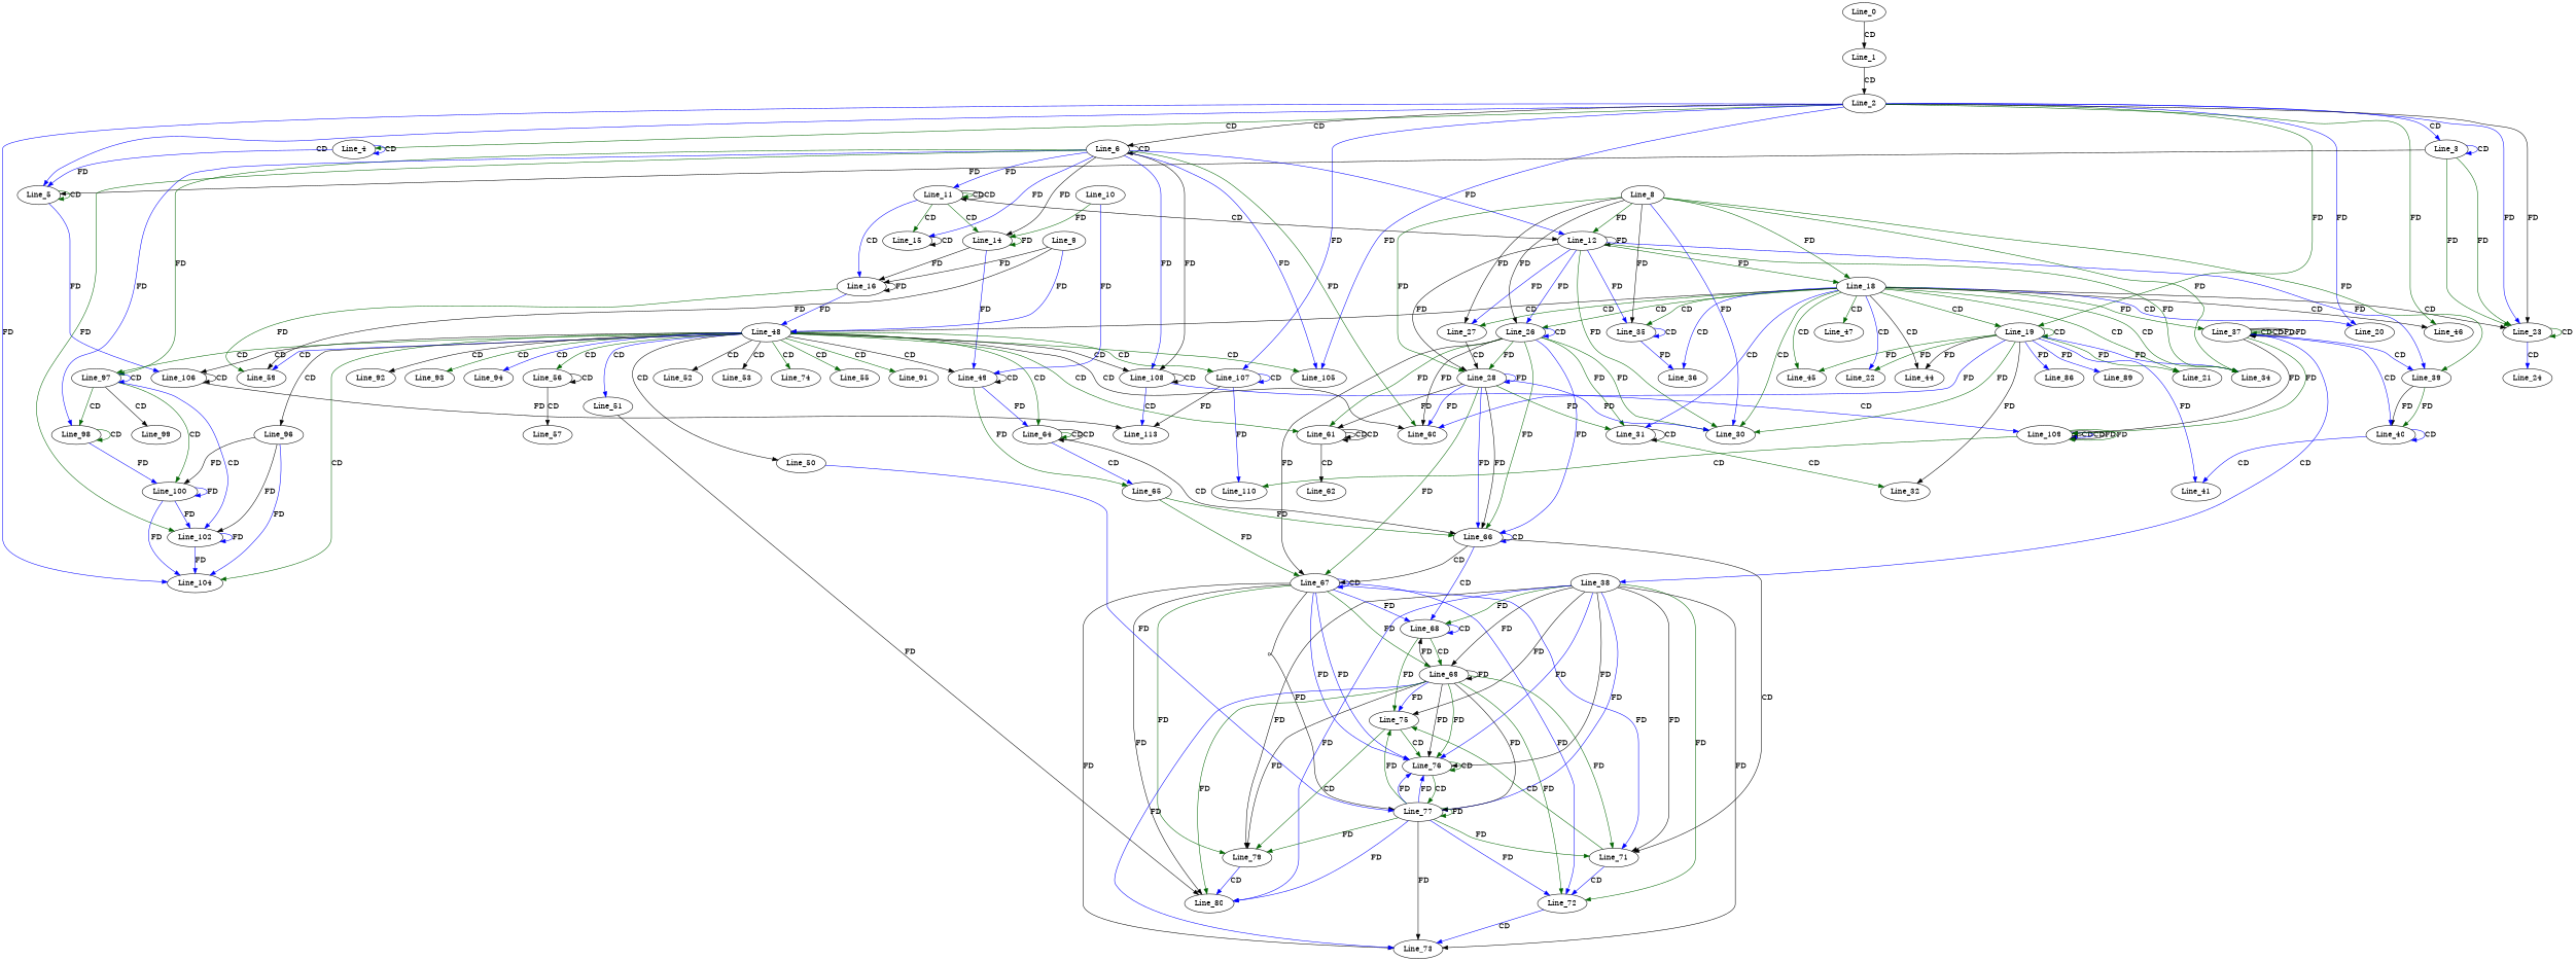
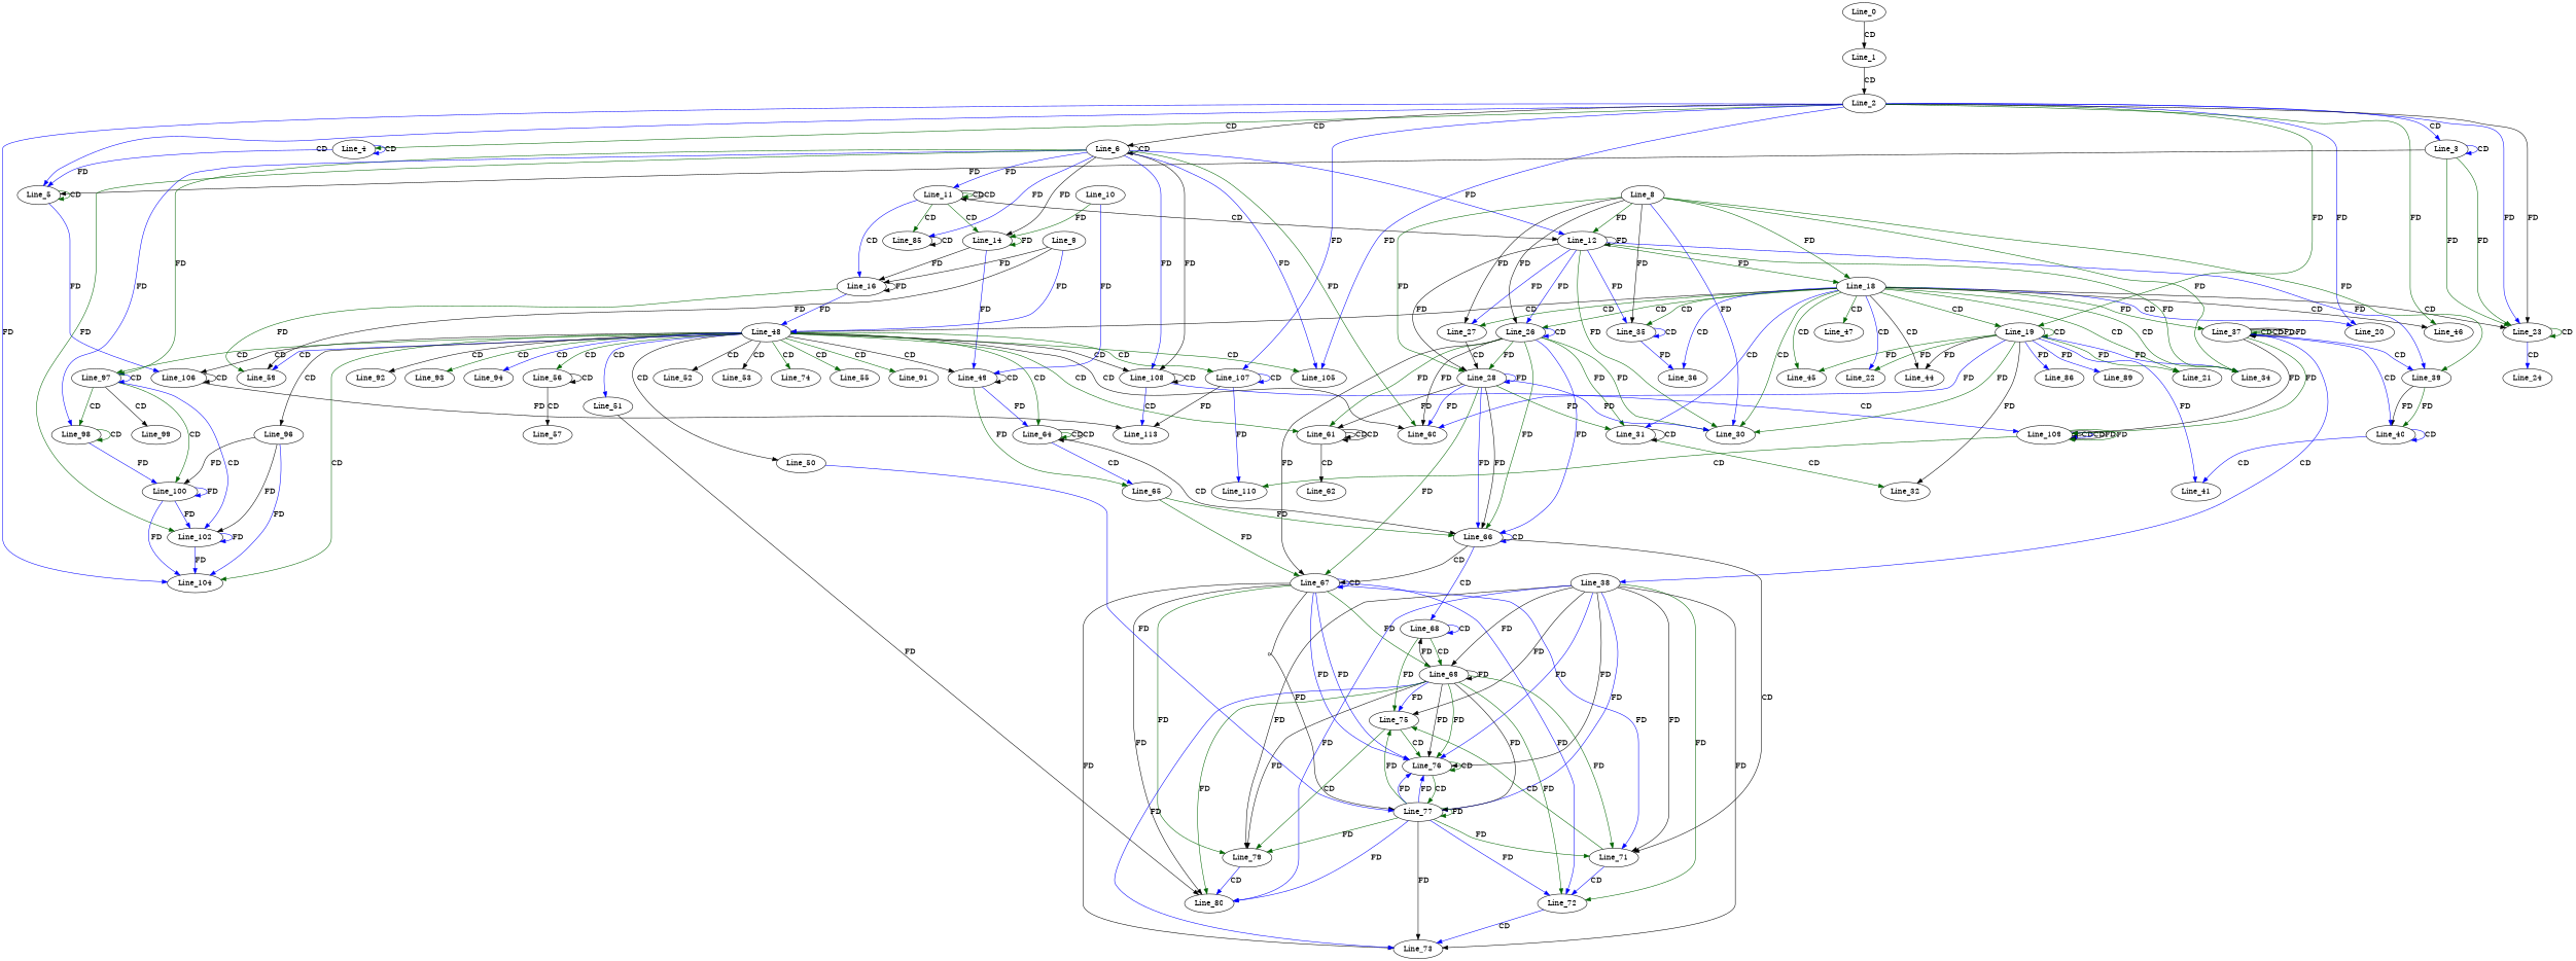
  digraph {
    edge [color=blue]
    Line_0
    Line_1
    Line_2
    Line_3
    Line_4
    Line_5
    Line_6
    Line_19
    Line_20
    Line_23
    Line_46
    Line_104
    Line_105
    Line_107
    Line_106
    Line_11
    Line_12
    Line_14
-   Line_15
+   Line_15 [label=Line_85]
    Line_60
    Line_97
    Line_98
    Line_102
    Line_108
    Line_30
    Line_34
    Line_21
    Line_22
    Line_44
    Line_45
    Line_32
    Line_41
    Line_86
    Line_89
    Line_24
    Line_113
    Line_110
    Line_16
    Line_18
    Line_26
    Line_27
    Line_28
    Line_35
    Line_39
    Line_49
    Line_100
    Line_99
    Line_109
    Line_48
    Line_59
    Line_31
    Line_36
    Line_37
    Line_47
    Line_61
    Line_66
    Line_67
    Line_40
    Line_8
    Line_64
    Line_65
    Line_10
    Line_50
    Line_51
    Line_52
    Line_53
    n67 [label=Line_74]
    Line_55
    Line_56
    Line_91
    Line_92
    Line_93
    Line_94
    Line_96
    Line_9
    Line_38
    Line_62
    Line_68
    Line_71
    Line_69
    Line_72
    Line_73
    Line_76
    Line_77
    Line_79
    Line_80
    Line_75
    Line_57
    Line_0 -> Line_1 [color=black label=CD]
    Line_1 -> Line_2 [color=black label=CD]
    Line_2 -> Line_3 [label=CD]
    Line_2 -> Line_4 [color=darkgreen label=CD]
    Line_2 -> Line_5 [label=CD]
    Line_2 -> Line_6 [color=black label=CD]
    Line_2 -> Line_19 [color=darkgreen label=FD]
    Line_2 -> Line_20 [label=FD]
    Line_2 -> Line_23 [label=FD]
    Line_2 -> Line_23 [color=black label=FD]
    Line_2 -> Line_46 [color=darkgreen label=FD]
    Line_2 -> Line_104 [label=FD]
    Line_2 -> Line_105 [label=FD]
    Line_2 -> Line_107 [label=FD]
    Line_3 -> Line_3 [label=CD]
    Line_3 -> Line_5 [color=black label=FD]
    Line_3 -> Line_23 [color=darkgreen label=FD]
    Line_3 -> Line_23 [color=darkgreen label=FD]
    Line_4 -> Line_4 [label=CD]
    Line_4 -> Line_5 [label=FD]
    Line_5 -> Line_5 [color=darkgreen label=CD]
    Line_5 -> Line_106 [label=FD]
    Line_6 -> Line_6 [color=black label=CD]
    Line_6 -> Line_105 [label=FD]
    Line_6 -> Line_11 [label=FD]
    Line_6 -> Line_12 [label=FD]
    Line_6 -> Line_14 [color=black label=FD]
    Line_6 -> Line_15 [label=FD]
    Line_6 -> Line_60 [color=darkgreen label=FD]
    Line_6 -> Line_97 [color=darkgreen label=FD]
    Line_6 -> Line_98 [label=FD]
    Line_6 -> Line_102 [color=darkgreen label=FD]
    Line_6 -> Line_108 [label=FD]
    Line_6 -> Line_108 [color=black label=FD]
    Line_19 -> Line_19 [color=darkgreen label=CD]
    Line_19 -> Line_60 [label=FD]
    Line_19 -> Line_30 [color=darkgreen label=FD]
    Line_19 -> Line_34 [label=FD]
    Line_19 -> Line_21 [color=darkgreen label=FD]
    Line_19 -> Line_22 [color=darkgreen label=FD]
    Line_19 -> Line_44 [color=black label=FD]
    Line_19 -> Line_45 [color=darkgreen label=FD]
    Line_19 -> Line_32 [color=black label=FD]
    Line_19 -> Line_41 [label=FD]
    Line_19 -> Line_86 [label=FD]
    Line_19 -> Line_89 [label=FD]
    Line_23 -> Line_23 [color=darkgreen label=CD]
    Line_23 -> Line_24 [label=CD]
    Line_107 -> Line_107 [label=CD]
    Line_107 -> Line_113 [color=black label=FD]
    Line_107 -> Line_110 [label=FD]
    Line_106 -> Line_106 [color=black label=CD]
    Line_106 -> Line_113 [color=black label=FD]
    Line_11 -> Line_11 [color=darkgreen label=CD]
    Line_11 -> Line_11 [color=black label=CD]
    Line_11 -> Line_12 [color=black label=CD]
    Line_11 -> Line_14 [color=darkgreen label=CD]
    Line_11 -> Line_15 [color=darkgreen label=CD]
    Line_11 -> Line_16 [label=CD]
    Line_12 -> Line_12 [color=black label=FD]
    Line_12 -> Line_30 [color=darkgreen label=FD]
    Line_12 -> Line_34 [color=darkgreen label=FD]
    Line_12 -> Line_18 [color=darkgreen label=FD]
    Line_12 -> Line_26 [label=FD]
    Line_12 -> Line_27 [label=FD]
    Line_12 -> Line_28 [color=black label=FD]
    Line_12 -> Line_35 [label=FD]
    Line_12 -> Line_39 [label=FD]
    Line_14 -> Line_14 [color=darkgreen label=FD]
    Line_14 -> Line_16 [color=black label=FD]
    Line_14 -> Line_49 [label=FD]
    Line_15 -> Line_15 [color=black label=CD]
    Line_97 -> Line_97 [label=CD]
    Line_97 -> Line_98 [color=darkgreen label=CD]
    Line_97 -> Line_102 [label=CD]
    Line_97 -> Line_100 [color=darkgreen label=CD]
    Line_97 -> Line_99 [color=black label=CD]
    Line_98 -> Line_98 [color=darkgreen label=CD]
    Line_98 -> Line_100 [label=FD]
    Line_102 -> Line_104 [label=FD]
    Line_102 -> Line_102 [label=FD]
    Line_108 -> Line_108 [color=black label=CD]
    Line_108 -> Line_113 [label=CD]
    Line_108 -> Line_109 [label=CD]
    Line_16 -> Line_16 [color=black label=FD]
    Line_16 -> Line_48 [label=FD]
    Line_16 -> Line_59 [color=darkgreen label=FD]
    Line_18 -> Line_19 [color=darkgreen label=CD]
    Line_18 -> Line_20 [label=CD]
    Line_18 -> Line_23 [color=black label=CD]
    Line_18 -> Line_46 [color=black label=CD]
    Line_18 -> Line_30 [color=darkgreen label=CD]
    Line_18 -> Line_34 [color=darkgreen label=CD]
    Line_18 -> Line_21 [color=darkgreen label=CD]
    Line_18 -> Line_22 [label=CD]
    Line_18 -> Line_44 [color=black label=CD]
    Line_18 -> Line_45 [color=darkgreen label=CD]
    Line_18 -> Line_26 [color=darkgreen label=CD]
    Line_18 -> Line_27 [color=darkgreen label=CD]
    Line_18 -> Line_35 [color=darkgreen label=CD]
    Line_18 -> Line_48 [color=black label=CD]
    Line_18 -> Line_31 [label=CD]
    Line_18 -> Line_36 [label=CD]
    Line_18 -> Line_37 [color=darkgreen label=FD]
    Line_18 -> Line_47 [color=darkgreen label=CD]
    Line_26 -> Line_60 [color=black label=FD]
    Line_26 -> Line_30 [color=darkgreen label=FD]
    Line_26 -> Line_26 [label=CD]
    Line_26 -> Line_28 [color=darkgreen label=FD]
    Line_26 -> Line_31 [color=darkgreen label=FD]
    Line_26 -> Line_61 [color=darkgreen label=FD]
    Line_26 -> Line_66 [label=FD]
    Line_26 -> Line_66 [color=darkgreen label=FD]
    Line_26 -> Line_67 [color=black label=FD]
    Line_27 -> Line_28 [color=black label=CD]
    Line_28 -> Line_60 [label=FD]
    Line_28 -> Line_30 [label=FD]
    Line_28 -> Line_28 [label=FD]
    Line_28 -> Line_31 [color=darkgreen label=FD]
    Line_28 -> Line_61 [color=black label=FD]
    Line_28 -> Line_66 [label=FD]
    Line_28 -> Line_66 [color=black label=FD]
    Line_28 -> Line_67 [color=darkgreen label=FD]
    Line_35 -> Line_35 [label=CD]
    Line_35 -> Line_36 [label=FD]
    Line_39 -> Line_40 [color=black label=FD]
    Line_39 -> Line_40 [color=darkgreen label=FD]
    Line_49 -> Line_49 [color=black label=CD]
    Line_49 -> Line_64 [label=FD]
    Line_49 -> Line_65 [color=darkgreen label=FD]
    Line_100 -> Line_104 [label=FD]
    Line_100 -> Line_102 [label=FD]
    Line_100 -> Line_100 [label=FD]
    Line_109 -> Line_110 [color=darkgreen label=CD]
    Line_109 -> Line_109 [color=black label=CD]
    Line_109 -> Line_109 [label=CD]
    Line_109 -> Line_109 [color=black label=FD]
    Line_109 -> Line_109 [color=darkgreen label=FD]
    Line_48 -> Line_104 [color=darkgreen label=CD]
    Line_48 -> Line_105 [color=darkgreen label=CD]
    Line_48 -> Line_107 [color=darkgreen label=CD]
    Line_48 -> Line_106 [color=black label=CD]
    Line_48 -> Line_60 [color=black label=CD]
    Line_48 -> Line_97 [color=darkgreen label=CD]
    Line_48 -> Line_108 [color=black label=CD]
    Line_48 -> Line_49 [color=black label=CD]
    Line_48 -> Line_59 [label=CD]
    Line_48 -> Line_61 [color=darkgreen label=CD]
    Line_48 -> Line_64 [color=darkgreen label=CD]
    Line_48 -> Line_50 [color=black label=CD]
    Line_48 -> Line_51 [label=CD]
    Line_48 -> Line_52 [color=black label=CD]
    Line_48 -> Line_53 [color=black label=CD]
    Line_48 -> n67 [color=darkgreen label=CD]
    Line_48 -> Line_55 [color=darkgreen label=CD]
    Line_48 -> Line_56 [color=darkgreen label=CD]
    Line_48 -> Line_91 [color=darkgreen label=CD]
    Line_48 -> Line_92 [color=black label=CD]
    Line_48 -> Line_93 [color=darkgreen label=CD]
    Line_48 -> Line_94 [label=CD]
    Line_48 -> Line_96 [color=black label=CD]
    Line_31 -> Line_32 [color=darkgreen label=CD]
    Line_31 -> Line_31 [color=black label=CD]
    Line_37 -> Line_39 [label=CD]
    Line_37 -> Line_109 [color=black label=FD]
    Line_37 -> Line_109 [color=darkgreen label=FD]
    Line_37 -> Line_37 [color=darkgreen label=CD]
    Line_37 -> Line_37 [color=darkgreen label=CD]
    Line_37 -> Line_37 [color=black label=FD]
    Line_37 -> Line_37 [color=black label=FD]
    Line_37 -> Line_40 [label=CD]
    Line_37 -> Line_38 [label=CD]
    Line_61 -> Line_61 [color=black label=CD]
    Line_61 -> Line_61 [color=black label=CD]
    Line_61 -> Line_62 [color=black label=CD]
    Line_66 -> Line_66 [label=CD]
    Line_66 -> Line_67 [color=black label=CD]
    Line_66 -> Line_68 [label=CD]
    Line_66 -> Line_71 [color=black label=CD]
    Line_67 -> Line_67 [label=CD]
-   Line_67 -> Line_68 [label=FD]
    Line_67 -> Line_71 [label=FD]
    Line_67 -> Line_69 [color=darkgreen label=FD]
    Line_67 -> Line_72 [label=FD]
    Line_67 -> Line_73 [color=black label=FD]
    Line_67 -> Line_76 [label=FD]
    Line_67 -> Line_76 [label=FD]
    Line_67 -> Line_77 [color=black label=FD]
    Line_67 -> Line_79 [color=darkgreen label=FD]
    Line_67 -> Line_80 [color=black label=FD]
    Line_40 -> Line_41 [label=CD]
    Line_40 -> Line_40 [label=CD]
    Line_8 -> Line_12 [color=darkgreen label=FD]
    Line_8 -> Line_30 [label=FD]
    Line_8 -> Line_34 [color=darkgreen label=FD]
    Line_8 -> Line_18 [color=darkgreen label=FD]
    Line_8 -> Line_26 [color=black label=FD]
    Line_8 -> Line_27 [color=black label=FD]
    Line_8 -> Line_28 [color=darkgreen label=FD]
    Line_8 -> Line_35 [color=black label=FD]
    Line_8 -> Line_39 [color=darkgreen label=FD]
    Line_64 -> Line_66 [color=black label=CD]
    Line_64 -> Line_64 [color=darkgreen label=CD]
    Line_64 -> Line_64 [color=black label=CD]
    Line_64 -> Line_65 [label=CD]
    Line_65 -> Line_66 [color=darkgreen label=FD]
    Line_65 -> Line_67 [color=darkgreen label=FD]
    Line_10 -> Line_14 [color=darkgreen label=FD]
    Line_10 -> Line_49 [label=FD]
    Line_50 -> Line_77 [label=FD]
    Line_51 -> Line_80 [color=black label=FD]
    Line_56 -> Line_56 [color=black label=CD]
    Line_56 -> Line_57 [color=black label=CD]
    Line_96 -> Line_104 [label=FD]
    Line_96 -> Line_102 [color=black label=FD]
    Line_96 -> Line_100 [color=black label=FD]
    Line_9 -> Line_16 [color=black label=FD]
    Line_9 -> Line_48 [label=FD]
    Line_9 -> Line_59 [color=black label=FD]
-   Line_38 -> Line_68 [color=darkgreen label=FD]
    Line_38 -> Line_71 [color=black label=FD]
    Line_38 -> Line_69 [color=black label=FD]
    Line_38 -> Line_72 [color=darkgreen label=FD]
    Line_38 -> Line_73 [color=black label=FD]
    Line_38 -> Line_76 [label=FD]
    Line_38 -> Line_76 [color=black label=FD]
    Line_38 -> Line_77 [label=FD]
    Line_38 -> Line_79 [color=black label=FD]
    Line_38 -> Line_80 [label=FD]
    Line_38 -> Line_75 [color=black label=FD]
    Line_68 -> Line_68 [label=CD]
    Line_68 -> Line_69 [color=darkgreen label=CD]
    Line_68 -> Line_75 [color=darkgreen label=FD]
    Line_71 -> Line_72 [label=CD]
    Line_71 -> Line_75 [color=darkgreen label=CD]
    Line_69 -> Line_68 [color=black label=FD]
    Line_69 -> Line_71 [color=darkgreen label=FD]
    Line_69 -> Line_69 [color=black label=FD]
    Line_69 -> Line_72 [color=darkgreen label=FD]
    Line_69 -> Line_73 [label=FD]
    Line_69 -> Line_76 [color=darkgreen label=FD]
    Line_69 -> Line_76 [color=black label=FD]
    Line_69 -> Line_77 [color=black label=FD]
    Line_69 -> Line_79 [color=black label=FD]
    Line_69 -> Line_80 [color=darkgreen label=FD]
    Line_69 -> Line_75 [label=FD]
    Line_72 -> Line_73 [label=CD]
    Line_76 -> Line_76 [color=darkgreen label=CD]
    Line_76 -> Line_77 [color=darkgreen label=CD]
    Line_77 -> Line_71 [color=darkgreen label=FD]
    Line_77 -> Line_72 [label=FD]
    Line_77 -> Line_73 [color=black label=FD]
    Line_77 -> Line_76 [label=FD]
    Line_77 -> Line_76 [label=FD]
    Line_77 -> Line_77 [color=darkgreen label=FD]
    Line_77 -> Line_79 [color=darkgreen label=FD]
    Line_77 -> Line_80 [label=FD]
    Line_77 -> Line_75 [color=darkgreen label=FD]
    Line_79 -> Line_80 [label=CD]
    Line_75 -> Line_76 [color=darkgreen label=CD]
    Line_75 -> Line_79 [color=darkgreen label=CD]
  }
